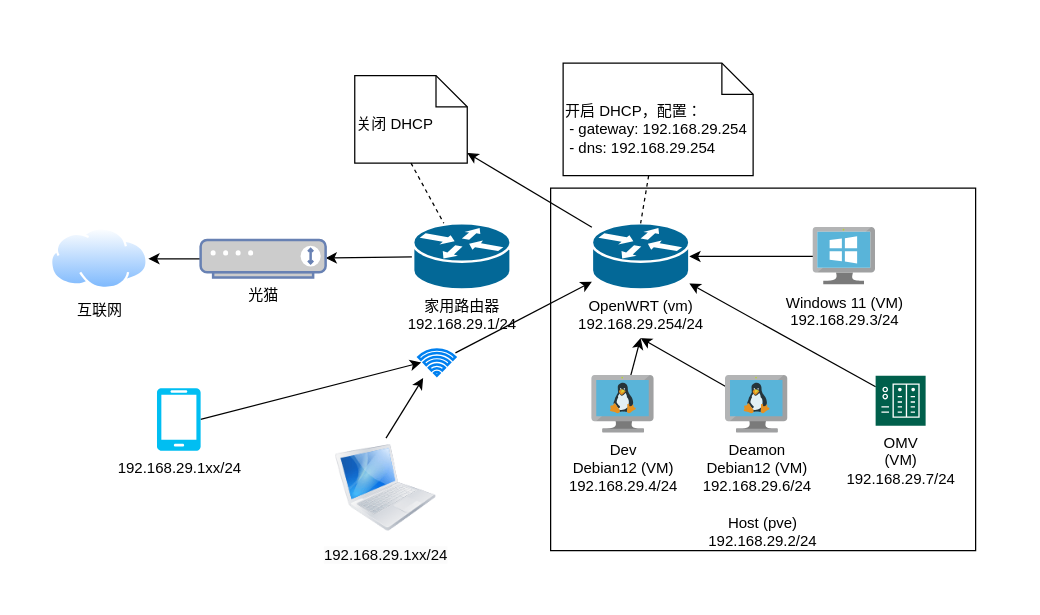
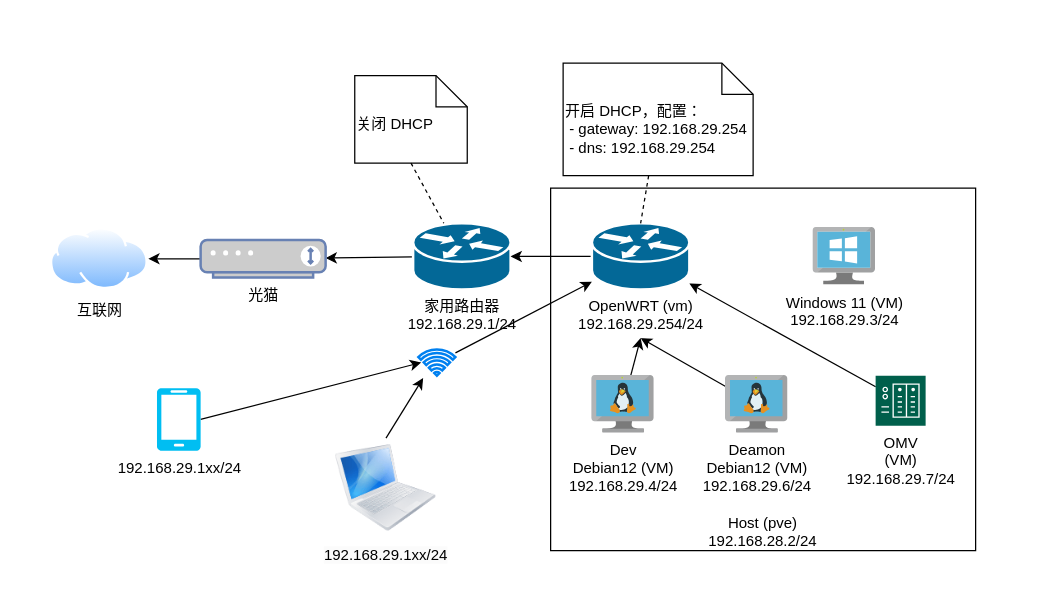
  <mxCell id="0" />
  <mxCell id="1" parent="0" />
  <mxCell id="2" value="" style="rounded=0;whiteSpace=wrap;html=1;fontColor=#000000;strokeColor=none;" vertex="1" parent="1"><mxGeometry x="20" y="20" width="790" height="450" as="geometry" /></mxCell>
  <mxCell id="3" value="" style="edgeStyle=none;html=1;startArrow=none;" edge="1" parent="1" source="7" target="6"><mxGeometry relative="1" as="geometry" /></mxCell>
  <mxCell id="4" value="" style="edgeStyle=none;html=1;fontColor=#000000;" edge="1" parent="1" source="5" target="7"><mxGeometry relative="1" as="geometry" /></mxCell>
  <mxCell id="5" value="家用路由器&lt;br&gt;192.168.29.1/24" style="shape=mxgraph.cisco.routers.router;sketch=0;html=1;pointerEvents=1;dashed=0;fillColor=#036897;strokeColor=#ffffff;strokeWidth=2;verticalLabelPosition=bottom;verticalAlign=top;align=center;outlineConnect=0;" vertex="1" parent="1"><mxGeometry x="330" y="178.13" width="78" height="53" as="geometry" /></mxCell>
  <mxCell id="6" value="互联网" style="aspect=fixed;perimeter=ellipsePerimeter;html=1;align=center;shadow=0;dashed=0;spacingTop=3;image;image=img/lib/active_directory/internet_cloud.svg;" vertex="1" parent="1"><mxGeometry x="40" y="181.88" width="78.17" height="49.25" as="geometry" /></mxCell>
  <mxCell id="7" value="&lt;font color=&quot;#000000&quot;&gt;光猫&lt;/font&gt;" style="fontColor=#0066CC;verticalAlign=top;verticalLabelPosition=bottom;labelPosition=center;align=center;html=1;outlineConnect=0;fillColor=#CCCCCC;strokeColor=#6881B3;gradientColor=none;gradientDirection=north;strokeWidth=2;shape=mxgraph.networks.modem;" vertex="1" parent="1"><mxGeometry x="160" y="191.51" width="100" height="30" as="geometry" /></mxCell>
  <mxCell id="8" value="" style="html=1;verticalLabelPosition=bottom;align=center;labelBackgroundColor=#ffffff;verticalAlign=top;strokeWidth=2;strokeColor=#0080F0;shadow=0;dashed=0;shape=mxgraph.ios7.icons.wifi;pointerEvents=1;fontColor=#000000;" vertex="1" parent="1"><mxGeometry x="334.15" y="279" width="29.7" height="21" as="geometry" /></mxCell>
  <mxCell id="9" value="" style="rounded=0;whiteSpace=wrap;html=1;fontColor=#000000;" vertex="1" parent="1"><mxGeometry x="440" y="150" width="340" height="290" as="geometry" /></mxCell>
- <mxCell id="10" value="Host (pve)&lt;br&gt;192.168.29.2/24" style="text;html=1;strokeColor=none;fillColor=none;align=center;verticalAlign=middle;whiteSpace=wrap;rounded=0;fontColor=#000000;" vertex="1" parent="1"><mxGeometry x="580" y="410" width="60" height="30" as="geometry" /></mxCell>
- <mxCell id="11" style="edgeStyle=none;html=1;fontColor=#000000;" edge="1" parent="1" source="12" target="17"><mxGeometry relative="1" as="geometry" /></mxCell>
+ <mxCell id="10" value="Host (pve)&lt;br&gt;192.168.28.2/24" style="text;html=1;strokeColor=none;fillColor=none;align=center;verticalAlign=middle;whiteSpace=wrap;rounded=0;fontColor=#000000;" vertex="1" parent="1"><mxGeometry x="580" y="410" width="60" height="30" as="geometry" /></mxCell>
+ <mxCell id="11" style="edgeStyle=none;html=1;entryX=1;entryY=0.5;entryDx=0;entryDy=0;entryPerimeter=0;fontColor=#000000;" edge="1" parent="1" source="12" target="5"><mxGeometry relative="1" as="geometry" /></mxCell>
  <mxCell id="12" value="OpenWRT (vm)&lt;br&gt;192.168.29.254/24" style="shape=mxgraph.cisco.routers.router;sketch=0;html=1;pointerEvents=1;dashed=0;fillColor=#036897;strokeColor=#ffffff;strokeWidth=2;verticalLabelPosition=bottom;verticalAlign=top;align=center;outlineConnect=0;" vertex="1" parent="1"><mxGeometry x="473" y="178.13" width="78" height="53" as="geometry" /></mxCell>
  <mxCell id="13" style="edgeStyle=none;html=1;entryX=0.5;entryY=0;entryDx=0;entryDy=0;entryPerimeter=0;fontColor=#000000;endArrow=none;endFill=0;dashed=1;" edge="1" parent="1" source="14" target="12"><mxGeometry relative="1" as="geometry" /></mxCell>
  <mxCell id="14" value="&lt;span style=&quot;&quot;&gt;开启 DHCP，配置：&lt;br&gt;&amp;nbsp;- gateway: 192.168.29.254&lt;br&gt;&amp;nbsp;- dns:&amp;nbsp;&lt;/span&gt;192.168.29.254&lt;span style=&quot;&quot;&gt;&lt;br&gt;&lt;/span&gt;" style="shape=note2;boundedLbl=1;whiteSpace=wrap;html=1;size=25;verticalAlign=top;align=left;fontColor=#000000;" vertex="1" parent="1"><mxGeometry x="450" y="50" width="152" height="90" as="geometry" /></mxCell>
- <mxCell id="15" value="" style="edgeStyle=none;html=1;fontColor=#000000;endArrow=classic;endFill=1;" edge="1" parent="1" source="16" target="12"><mxGeometry relative="1" as="geometry" /></mxCell>
  <mxCell id="16" value="Windows 11 (VM)&lt;br&gt;192.168.29.3/24" style="sketch=0;aspect=fixed;html=1;points=[];align=center;image;fontSize=12;image=img/lib/mscae/VirtualMachineWindows.svg;dashed=1;fontColor=#000000;" vertex="1" parent="1"><mxGeometry x="650" y="181.63" width="50" height="46" as="geometry" /></mxCell>
  <mxCell id="17" value="&lt;span style=&quot;&quot;&gt;关闭 DHCP&lt;br&gt;&lt;/span&gt;" style="shape=note2;boundedLbl=1;whiteSpace=wrap;html=1;size=25;verticalAlign=top;align=left;fontColor=#000000;" vertex="1" parent="1"><mxGeometry x="283.3" y="60" width="90" height="70" as="geometry" /></mxCell>
  <mxCell id="18" style="edgeStyle=none;html=1;fontColor=#000000;endArrow=none;endFill=0;dashed=1;exitX=0.5;exitY=1;exitDx=0;exitDy=0;exitPerimeter=0;" edge="1" parent="1" source="17" target="5"><mxGeometry relative="1" as="geometry"><mxPoint x="528.422" y="150" as="sourcePoint" /><mxPoint x="522" y="188.13" as="targetPoint" /></mxGeometry></mxCell>
  <mxCell id="19" value="" style="edgeStyle=none;html=1;fontColor=#000000;endArrow=classic;endFill=1;" edge="1" parent="1" source="20"><mxGeometry relative="1" as="geometry"><mxPoint x="512" y="270" as="targetPoint" /></mxGeometry></mxCell>
  <mxCell id="20" value="Dev &lt;br&gt;Debian12 (VM)&lt;br&gt;192.168.29.4/24" style="sketch=0;aspect=fixed;html=1;points=[];align=center;image;fontSize=12;image=img/lib/mscae/VM_Linux.svg;dashed=1;fontColor=#000000;" vertex="1" parent="1"><mxGeometry x="473" y="300" width="50" height="46" as="geometry" /></mxCell>
  <mxCell id="21" style="edgeStyle=none;html=1;fontColor=#000000;endArrow=classic;endFill=1;" edge="1" parent="1" source="22"><mxGeometry relative="1" as="geometry"><mxPoint x="512" y="270" as="targetPoint" /></mxGeometry></mxCell>
  <mxCell id="22" value="Deamon &lt;br&gt;Debian12 (VM)&lt;br&gt;192.168.29.6/24" style="sketch=0;aspect=fixed;html=1;points=[];align=center;image;fontSize=12;image=img/lib/mscae/VM_Linux.svg;dashed=1;fontColor=#000000;" vertex="1" parent="1"><mxGeometry x="580" y="300" width="50" height="46" as="geometry" /></mxCell>
  <mxCell id="23" style="edgeStyle=none;html=1;exitX=1;exitY=0.5;exitDx=0;exitDy=0;exitPerimeter=0;entryX=0.079;entryY=0.5;entryDx=0;entryDy=0;entryPerimeter=0;fontColor=#000000;endArrow=classic;endFill=1;" edge="1" parent="1" source="24" target="8"><mxGeometry relative="1" as="geometry" /></mxCell>
  <mxCell id="24" value="192.168.29.1xx/24" style="verticalLabelPosition=bottom;html=1;verticalAlign=top;align=center;strokeColor=none;fillColor=#00BEF2;shape=mxgraph.azure.mobile;pointerEvents=1;fontColor=#000000;" vertex="1" parent="1"><mxGeometry x="125" y="310" width="35" height="50" as="geometry" /></mxCell>
  <mxCell id="25" value="" style="edgeStyle=none;html=1;fontColor=#000000;endArrow=classic;endFill=1;" edge="1" parent="1" source="8" target="12"><mxGeometry relative="1" as="geometry" /></mxCell>
  <mxCell id="26" style="edgeStyle=none;html=1;exitX=0.5;exitY=0;exitDx=0;exitDy=0;entryX=0.13;entryY=1.095;entryDx=0;entryDy=0;entryPerimeter=0;fontColor=#000000;endArrow=classic;endFill=1;" edge="1" parent="1" source="27" target="8"><mxGeometry relative="1" as="geometry" /></mxCell>
  <mxCell id="27" value="&lt;span style=&quot;background-color: rgb(251, 251, 251);&quot;&gt;192.168.29.1xx/24&lt;/span&gt;" style="image;html=1;image=img/lib/clip_art/computers/MacBook_128x128.png;fontColor=#000000;" vertex="1" parent="1"><mxGeometry x="268.3" y="350" width="80" height="80" as="geometry" /></mxCell>
  <mxCell id="28" value="" style="edgeStyle=none;html=1;fontColor=#000000;startArrow=none;startFill=0;endArrow=classic;endFill=1;" edge="1" parent="1" source="29" target="12"><mxGeometry relative="1" as="geometry" /></mxCell>
  <mxCell id="29" value="OMV&lt;br&gt;(VM)&lt;br&gt;192.168.29.7/24" style="sketch=0;pointerEvents=1;shadow=0;dashed=0;html=1;strokeColor=none;fillColor=#005F4B;labelPosition=center;verticalLabelPosition=bottom;verticalAlign=top;align=center;outlineConnect=0;shape=mxgraph.veeam2.nas;fontColor=#000000;" vertex="1" parent="1"><mxGeometry x="700" y="300" width="40" height="40" as="geometry" /></mxCell>
